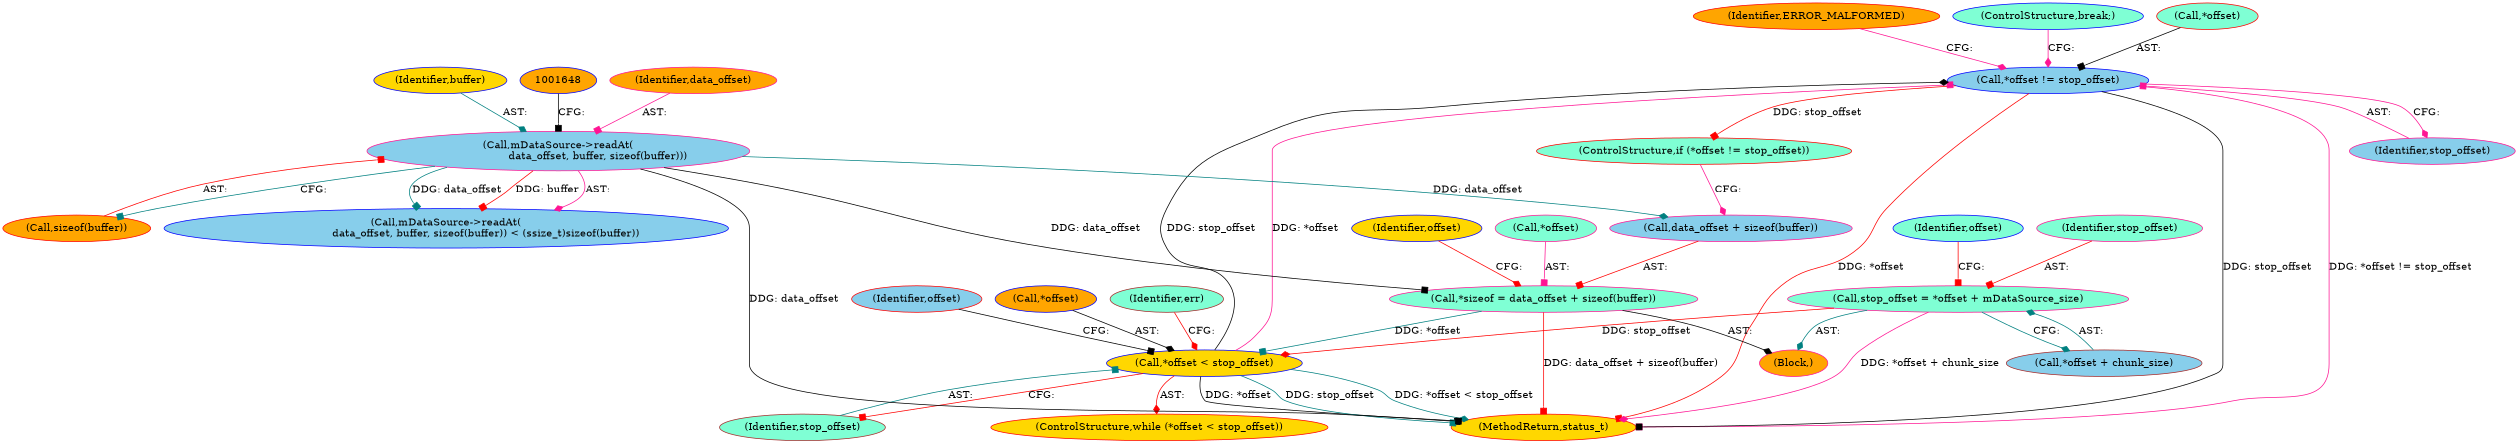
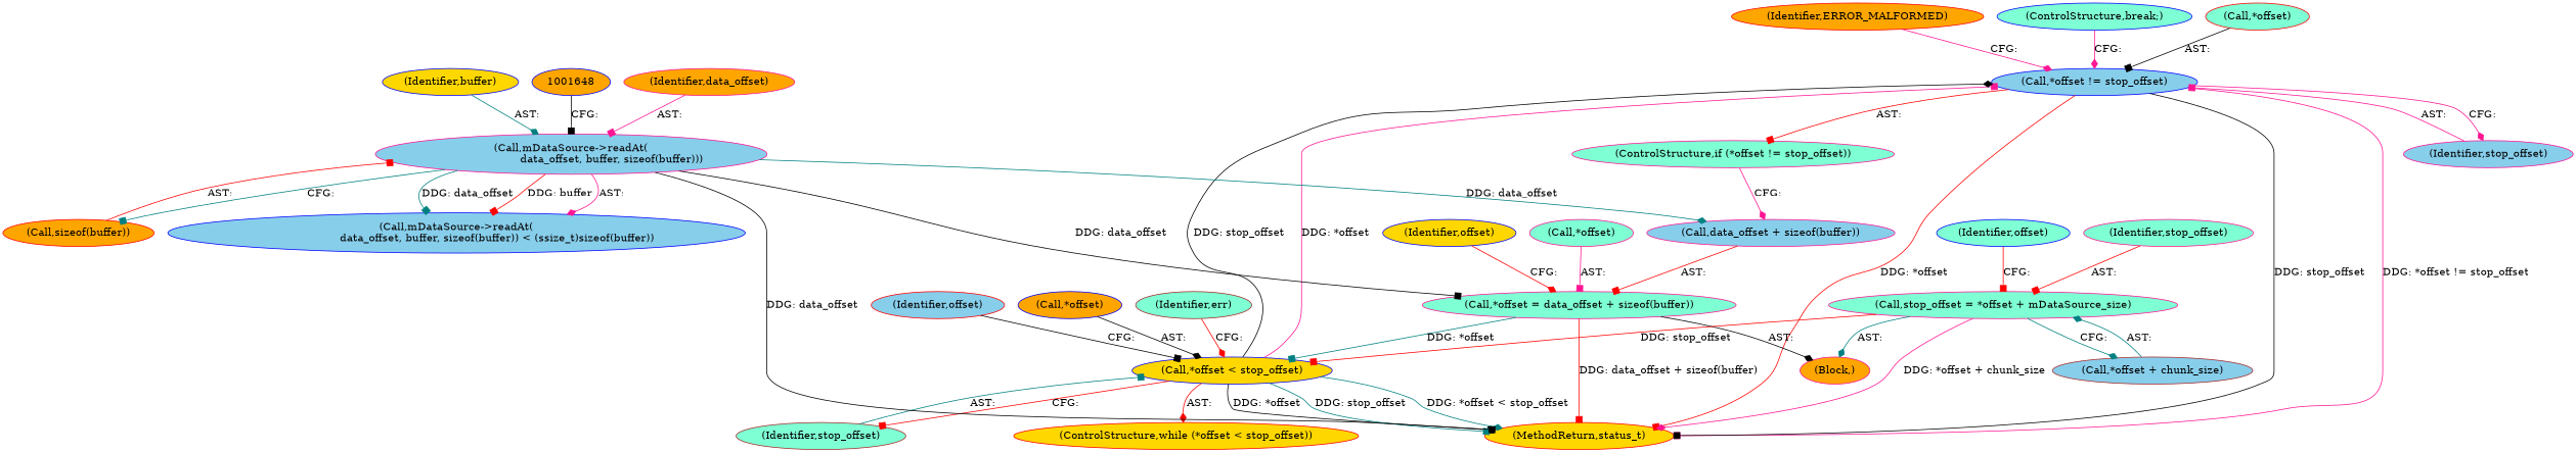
  digraph {
    node [color=blue fillcolor=aquamarine style=filled]
    edge [arrowhead=box color=red]
    n1 [fillcolor=skyblue label="(Call,*offset != stop_offset)"]
    n2 [color=deeppink fillcolor=skyblue label="(Identifier,stop_offset)"]
    n3 [color=red fillcolor=gold label="(MethodReturn,status_t)"]
-   n4 [color=red label="(ControlStructure,if (*offset != stop_offset))"]
+   n4 [color=deeppink label="(ControlStructure,if (*offset != stop_offset))"]
    n5 [color=deeppink fillcolor=skyblue label="(Call,data_offset + sizeof(buffer))"]
    n6 [fillcolor=gold label="(Call,*offset < stop_offset)"]
    n7 [color=brown label="(Identifier,stop_offset)"]
    n8 [color=red fillcolor=gold label="(ControlStructure,while (*offset < stop_offset))"]
-   n9 [color=deeppink label="(Call,*sizeof = data_offset + sizeof(buffer))"]
+   n9 [color=deeppink label="(Call,*offset = data_offset + sizeof(buffer))"]
    n10 [color=deeppink fillcolor=orange label="(Block,)"]
    n11 [color=deeppink fillcolor=skyblue label="(Call,mDataSource->readAt(\n                        data_offset, buffer, sizeof(buffer)))"]
    n12 [color=red fillcolor=orange label="(Call,sizeof(buffer))"]
    n13 [fillcolor=skyblue label="(Call,mDataSource->readAt(\n                        data_offset, buffer, sizeof(buffer)) < (ssize_t)sizeof(buffer))"]
    n14 [color=deeppink label="(Call,stop_offset = *offset + mDataSource_size)"]
    n15 [color=brown fillcolor=skyblue label="(Call,*offset + chunk_size)"]
    n16 [color=red fillcolor=skyblue label="(Identifier,offset)"]
    n17 [fillcolor=gold label="(Identifier,offset)"]
    n18 [color=red fillcolor=orange label="(Identifier,ERROR_MALFORMED)"]
    n19 [color=deeppink label="(Identifier,stop_offset)"]
    n20 [color=deeppink label="(Call,*offset)"]
    n21 [fillcolor=orange label="(Call,*offset)"]
    n22 [color=deeppink fillcolor=orange label="(Identifier,data_offset)"]
    n23 [label="(ControlStructure,break;)"]
    n24 [color=red label="(Call,*offset)"]
    n25 [color=brown label="(Identifier,err)"]
    n26 [fillcolor=gold label="(Identifier,buffer)"]
    n27 [label="(Identifier,offset)"]
    1001648 [fillcolor=orange]
    n1 -> n2 [arrowhead=diamond color=deeppink label="CFG: "]
    n1 -> n3 [color=deeppink label="DDG: *offset != stop_offset"]
    n1 -> n3 [label="DDG: *offset"]
    n1 -> n3 [color=black label="DDG: stop_offset"]
-   n1 -> n4 [label="DDG: stop_offset"]
+   n1 -> n4 [label="AST: "]
    n2 -> n1 [color=deeppink label="AST: "]
    n4 -> n5 [arrowhead=diamond color=deeppink label="CFG: "]
    n5 -> n9 [label="AST: "]
    n6 -> n1 [color=deeppink label="DDG: *offset"]
    n6 -> n1 [arrowhead=diamond color=black label="DDG: stop_offset"]
    n6 -> n3 [arrowhead=diamond color=teal label="DDG: *offset < stop_offset"]
    n6 -> n3 [color=black label="DDG: *offset"]
    n6 -> n3 [color=teal label="DDG: stop_offset"]
    n6 -> n7 [label="CFG: "]
    n6 -> n8 [arrowhead=diamond label="AST: "]
    n7 -> n6 [color=teal label="AST: "]
    n9 -> n3 [label="DDG: data_offset + sizeof(buffer)"]
    n9 -> n6 [color=teal label="DDG: *offset"]
    n9 -> n10 [arrowhead=diamond color=black label="AST: "]
    n11 -> n3 [color=black label="DDG: data_offset"]
    n11 -> n5 [arrowhead=diamond color=teal label="DDG: data_offset"]
    n11 -> n9 [color=black label="DDG: data_offset"]
    n11 -> n12 [color=teal label="CFG: "]
    n11 -> n13 [arrowhead=diamond color=deeppink label="AST: "]
    n11 -> n13 [color=teal label="DDG: data_offset"]
    n11 -> n13 [label="DDG: buffer"]
    n12 -> n11 [label="AST: "]
    n14 -> n3 [arrowhead=diamond color=deeppink label="DDG: *offset + chunk_size"]
-   n14 -> n6 [arrowhead=diamond label="DDG: stop_offset"]
+   n14 -> n6 [label="DDG: stop_offset"]
    n14 -> n10 [arrowhead=diamond color=teal label="AST: "]
    n14 -> n15 [arrowhead=diamond color=teal label="CFG: "]
    n15 -> n14 [arrowhead=diamond color=teal label="AST: "]
    n16 -> n6 [color=black label="CFG: "]
    n17 -> n9 [arrowhead=diamond label="CFG: "]
    n18 -> n1 [arrowhead=diamond color=deeppink label="CFG: "]
    n19 -> n14 [label="AST: "]
    n20 -> n9 [color=deeppink label="AST: "]
    n21 -> n6 [arrowhead=diamond color=black label="AST: "]
    n22 -> n11 [color=deeppink label="AST: "]
    n23 -> n1 [arrowhead=diamond color=deeppink label="CFG: "]
    n24 -> n1 [color=black label="AST: "]
    n25 -> n6 [arrowhead=diamond label="CFG: "]
    n26 -> n11 [arrowhead=diamond color=teal label="AST: "]
    n27 -> n14 [label="CFG: "]
    1001648 -> n11 [color=black label="CFG: "]
  }
